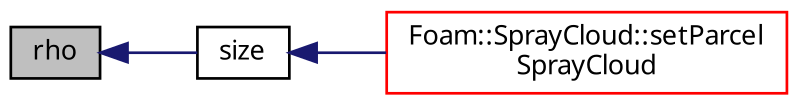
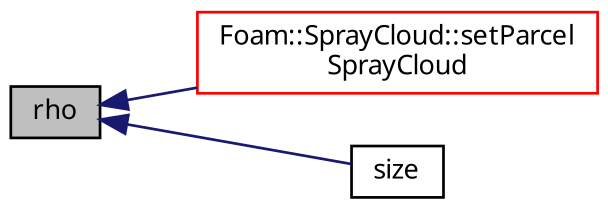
  digraph {
    fontname="Noto Sans"
    rankdir=LR
    node [color=black fontname="Noto Sans" fontsize=10 shape=record]
    edge [color=midnightblue dir=back fontname="Noto Sans" fontsize=10 labelfontname=Helvetica labelfontsize=10 style=solid]
    n1 [fillcolor=grey75 fontcolor=black height=0.2 label=rho style=filled width=0.4]
    n2 [color=red height=0.2 label="Foam::SprayCloud::setParcel\lSprayCloud" width=0.4]
    n3 [height=0.2 label=size width=0.4]
-   n3 -> n2
+   n1 -> n2
    n1 -> n3
  }
